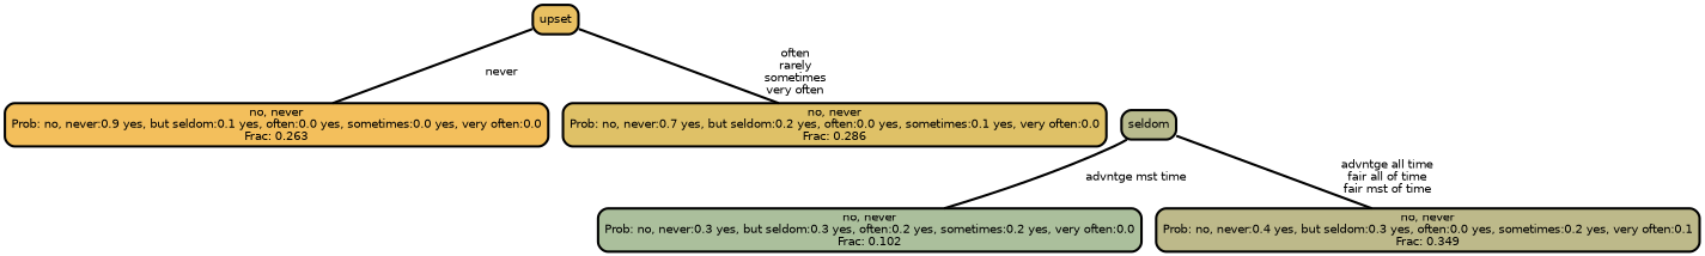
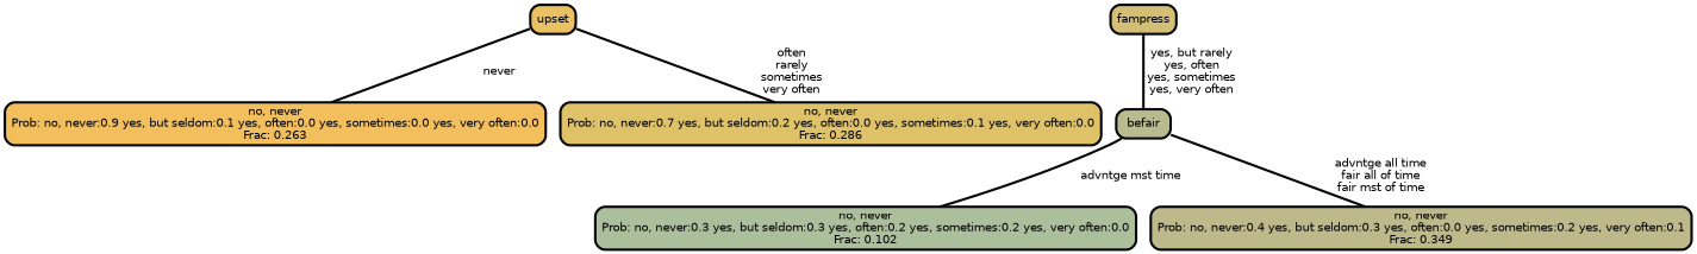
  graph {
    ranksep="0 equally"
    splines=straight
    node [color=black fontcolor=black fontname=helvetica penwidth=3 shape=box style="filled, rounded"]
    edge [color=black fontname=helvetica penwidth=3]
    n1 [fillcolor="#f3bf5c" label="no, never\nProb: no, never:0.9 yes, but seldom:0.1 yes, often:0.0 yes, sometimes:0.0 yes, very often:0.0\nFrac: 0.263"]
    n2 [fillcolor="#e9c062" label=upset]
    n3 [fillcolor="#dfc167" label="no, never\nProb: no, never:0.7 yes, but seldom:0.2 yes, often:0.0 yes, sometimes:0.1 yes, very often:0.0\nFrac: 0.286"]
-   n5 [fillcolor="#b9bb8e" label=seldom]
+   n4 [fillcolor="#d3be76" label=fampress]
+   n5 [fillcolor="#b9bb8e" label=befair]
    n6 [fillcolor="#abbf9c" label="no, never\nProb: no, never:0.3 yes, but seldom:0.3 yes, often:0.2 yes, sometimes:0.2 yes, very often:0.0\nFrac: 0.102"]
    n7 [fillcolor="#bdb98a" label="no, never\nProb: no, never:0.4 yes, but seldom:0.3 yes, often:0.0 yes, sometimes:0.2 yes, very often:0.1\nFrac: 0.349"]
    subgraph sub_1 {
      rank=same
    }
    n2 -- n1 [label=" never"]
    n2 -- n3 [label=" often\n rarely\n sometimes\n very often"]
+   n4 -- n5 [label=" yes, but rarely\n yes, often\n yes, sometimes\n yes, very often"]
    n5 -- n6 [label=" advntge mst time"]
    n5 -- n7 [label=" advntge all time\n fair all of time\n fair mst of time"]
  }
